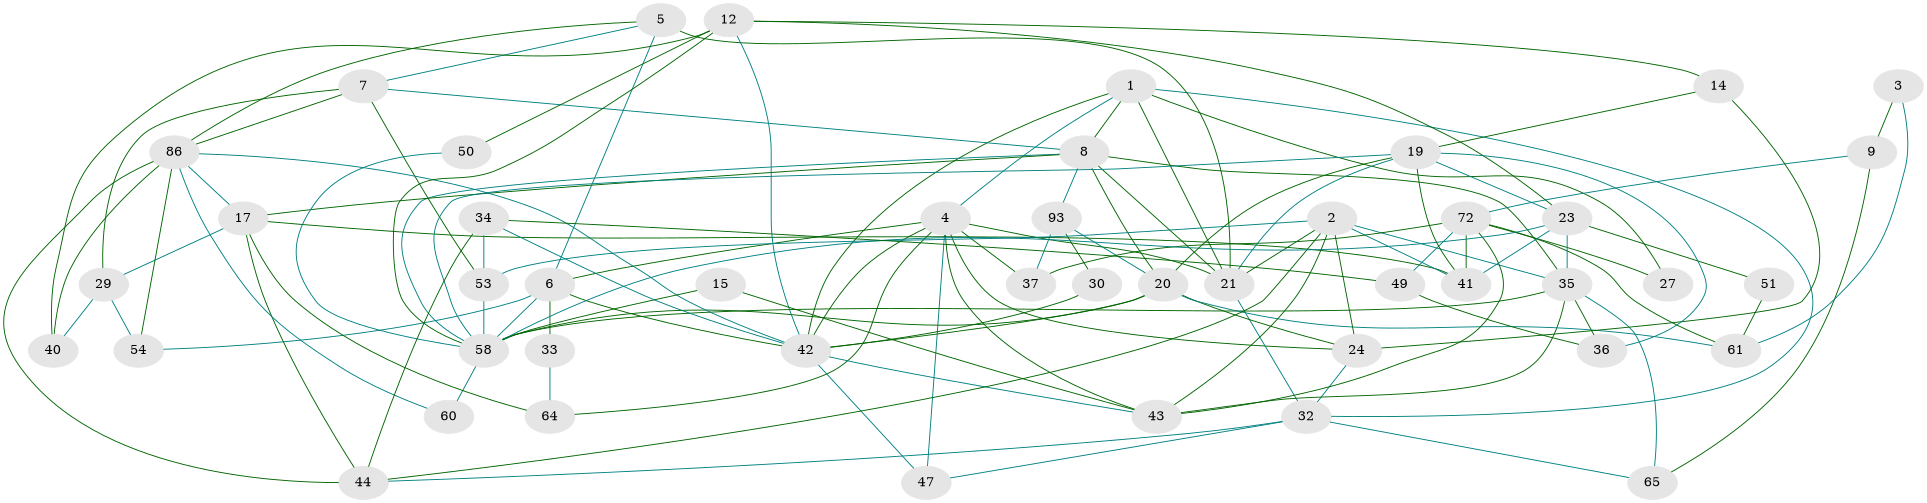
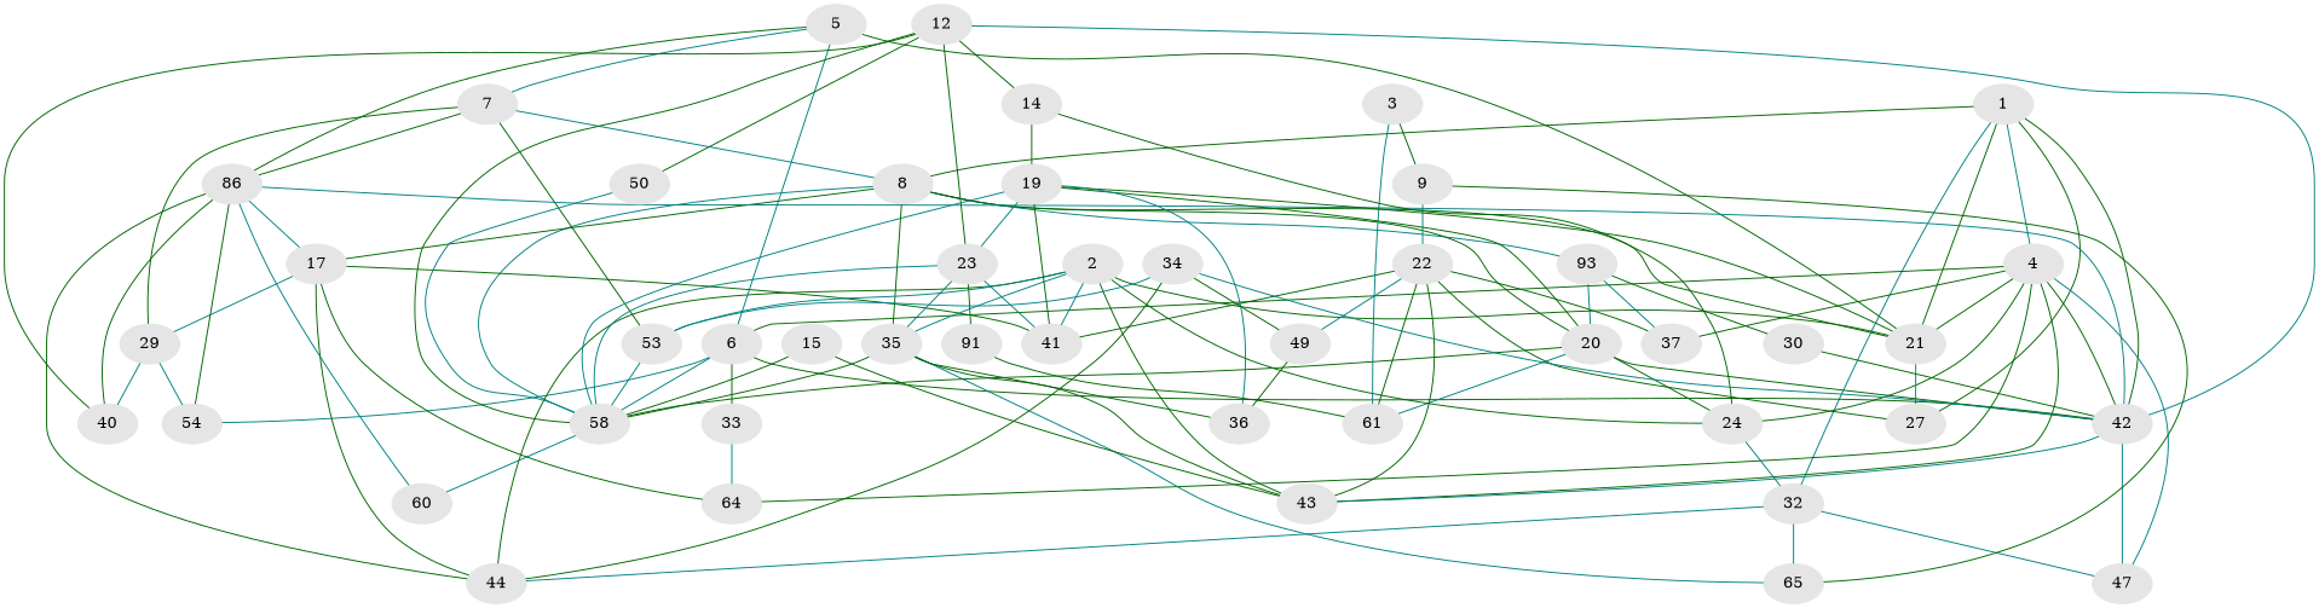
  graph {
    node [color=gray90 style=filled]
    edge [color=darkgreen]
    1 [super="+59"]
    4 [super="+68"]
    8 [super="+26"]
    21 [super="+45"]
    27
    32 [super="+36"]
    42 [super="+71"]
    24 [super="+39"]
    43 [super="+62"]
    6 [super="+28"]
    37
    47
    64
    35 [super="+57"]
    58 [super="+67"]
    n16 [label=93]
    17 [super="+25"]
    20 [super="+63"]
    44
    65
    2 [super="+31"]
    41
    53
    n24 [label=36]
    9 [super="+48"]
-   22 [super="+46" label=72]
+   22 [super="+46"]
    3
    61
    33 [super="+70"]
    54
    5 [super="+11"]
    7 [super="+55"]
    n33 [label=86 super="+18"]
    29
    60
    40 [super="+52"]
    30
    49
    12 [super="+38"]
    14
    23 [super="+66"]
    50
    19 [super="+69"]
-   51
+   51 [label=91]
    15
    34 [super="+72"]
    1 -- 4 [color=teal]
    1 -- 8
    1 -- 21
    1 -- 27
    1 -- 32 [color=teal]
    1 -- 42
    4 -- 21
    4 -- 42
    4 -- 24
    4 -- 43
    4 -- 6
    4 -- 37
    4 -- 47 [color=teal]
    4 -- 64
    8 -- 21
    8 -- 35
    8 -- 58 [color=teal]
    8 -- n16 [color=teal]
    8 -- 17
    8 -- 20
-   21 -- 32 [color=teal]
+   21 -- 27 [color=teal]
    32 -- 47 [color=teal]
    32 -- 44 [color=teal]
    32 -- 65 [color=teal]
    42 -- 43 [color=teal]
    42 -- 47 [color=teal]
    24 -- 32 [color=teal]
    6 -- 42
    6 -- 58 [color=teal]
    6 -- 33 [weight=2]
    6 -- 54 [color=teal]
    35 -- 43
    35 -- 58
    35 -- 65 [color=teal]
    35 -- n24
    58 -- 60 [color=teal]
    n16 -- 37 [color=teal]
    n16 -- 20 [color=teal]
    n16 -- 30
    17 -- 64
    17 -- 44
    17 -- 41
    17 -- 29 [color=teal]
    20 -- 42
    20 -- 24
    20 -- 58
    20 -- 61 [color=teal]
    2 -- 21
    2 -- 24
    2 -- 43
    2 -- 35 [color=teal]
    2 -- 44
    2 -- 41 [color=teal]
    2 -- 53 [color=teal]
    53 -- 58 [color=teal]
    9 -- 65
    9 -- 22 [color=teal weight=2]
    22 -- 27
    22 -- 43
    22 -- 37
    22 -- 41
    22 -- 61
    22 -- 49 [color=teal]
    3 -- 9
    3 -- 61 [color=teal]
    33 -- 64 [color=teal]
    5 -- 21 [weight=3]
    5 -- 6 [color=teal]
    5 -- 7 [color=teal]
    5 -- n33
    7 -- 8 [color=teal]
    7 -- 53
    7 -- n33
    7 -- 29
    n33 -- 42 [color=teal]
    n33 -- 17 [color=teal]
    n33 -- 44
    n33 -- 54
    n33 -- 60 [color=teal]
    n33 -- 40
    29 -- 54 [color=teal]
    29 -- 40 [color=teal]
    30 -- 42
    49 -- n24
    12 -- 42 [color=teal]
    12 -- 58
    12 -- 40
    12 -- 14
    12 -- 23
    12 -- 50
    14 -- 24
    14 -- 19
    23 -- 35 [color=teal]
    23 -- 58 [color=teal]
    23 -- 41 [color=teal]
    23 -- 51
    50 -- 58 [color=teal]
-   19 -- 21 [color=teal]
+   19 -- 21
    19 -- 58 [color=teal]
    19 -- 20
    19 -- 41
    19 -- n24 [color=teal]
    19 -- 23 [color=teal]
    51 -- 61
    15 -- 43
    15 -- 58
    34 -- 42 [color=teal]
    34 -- 44
    34 -- 53 [color=teal weight=2]
    34 -- 49
  }
